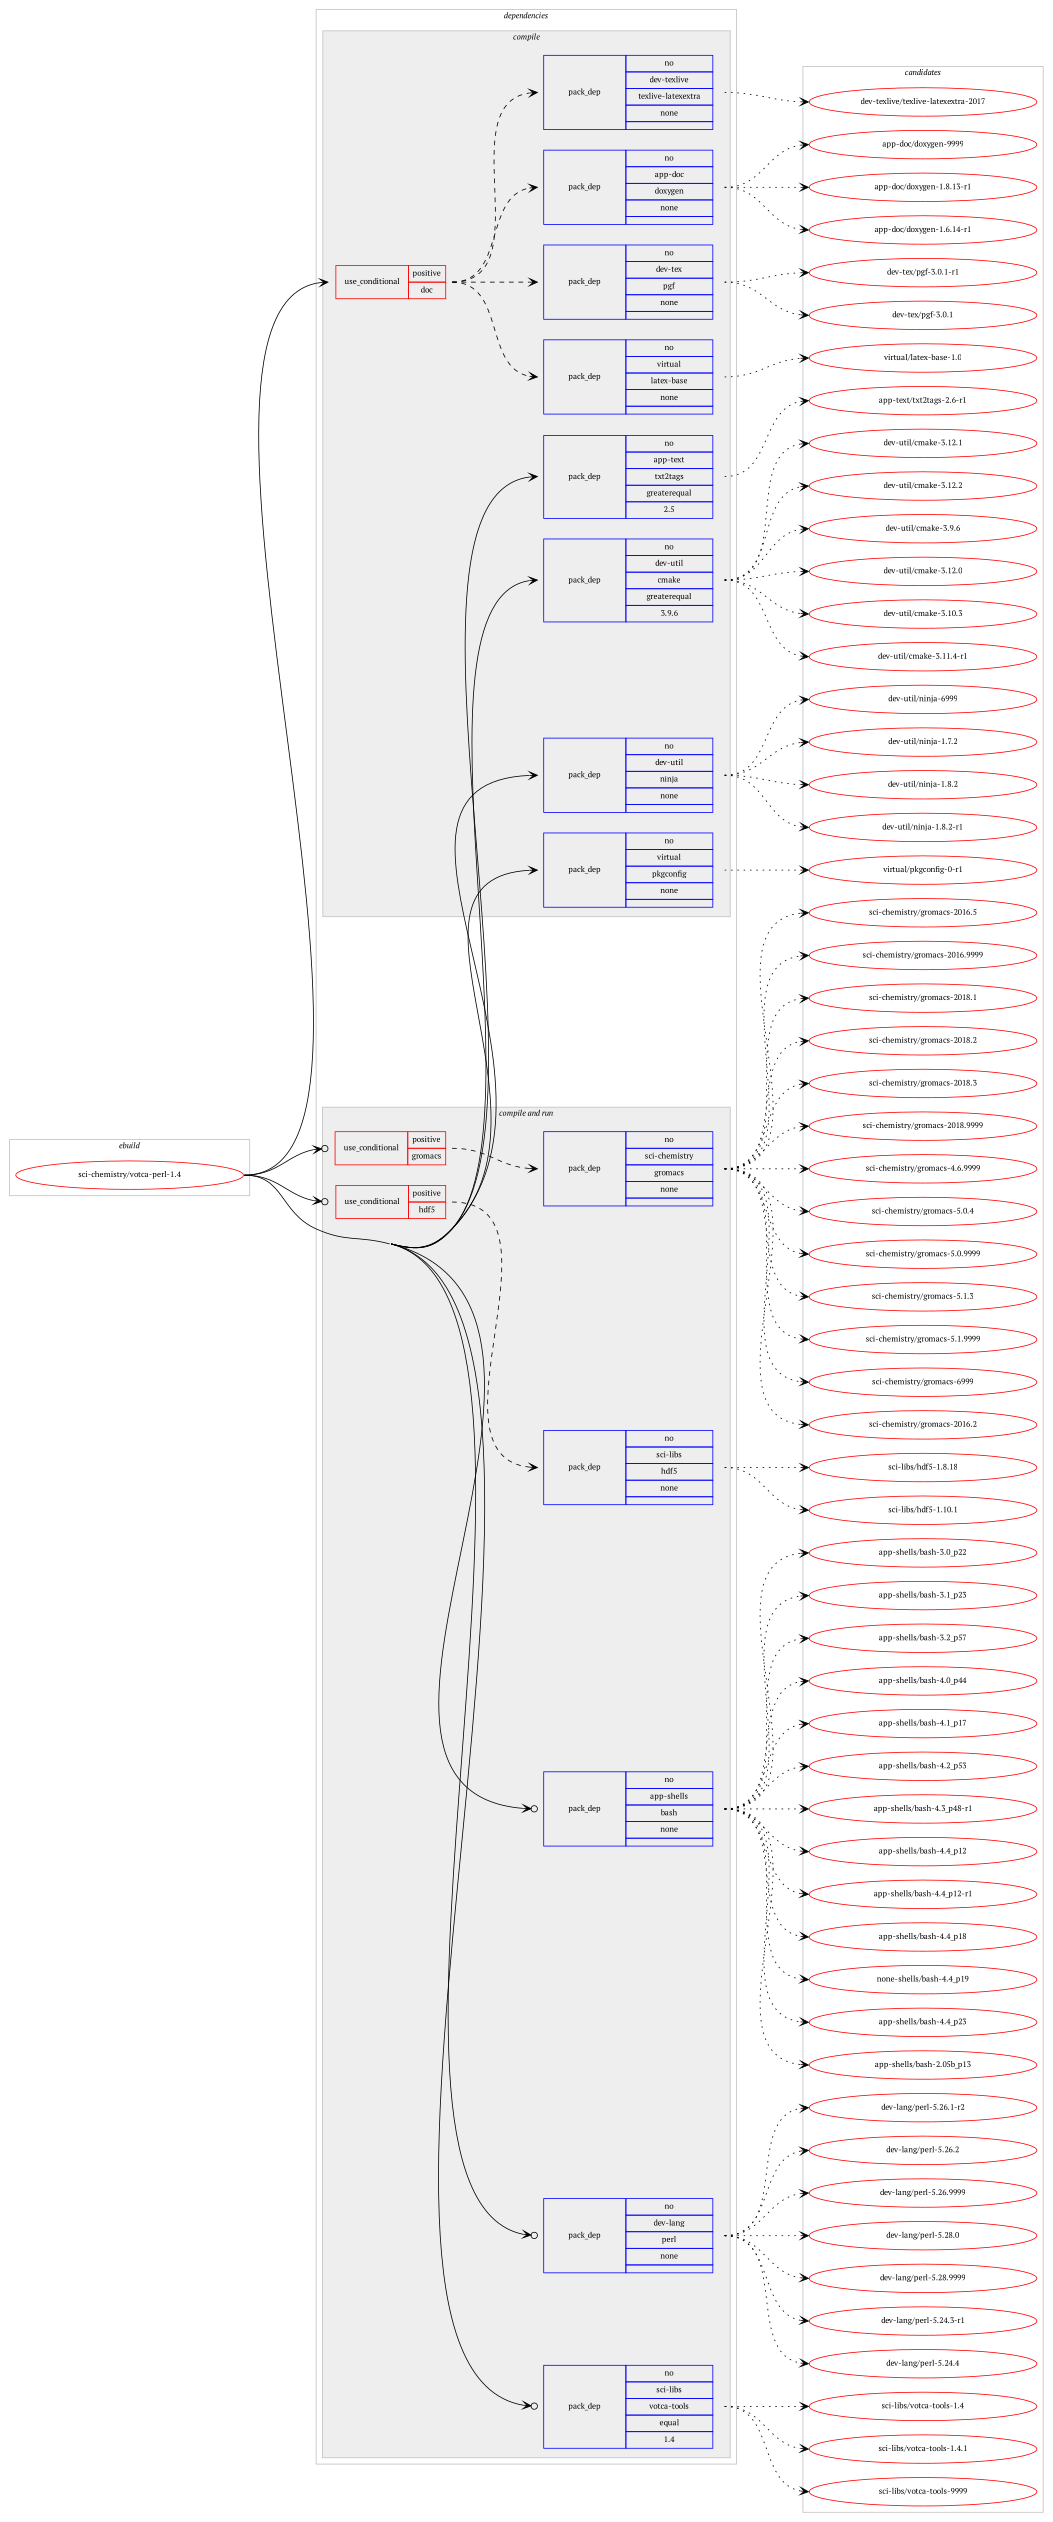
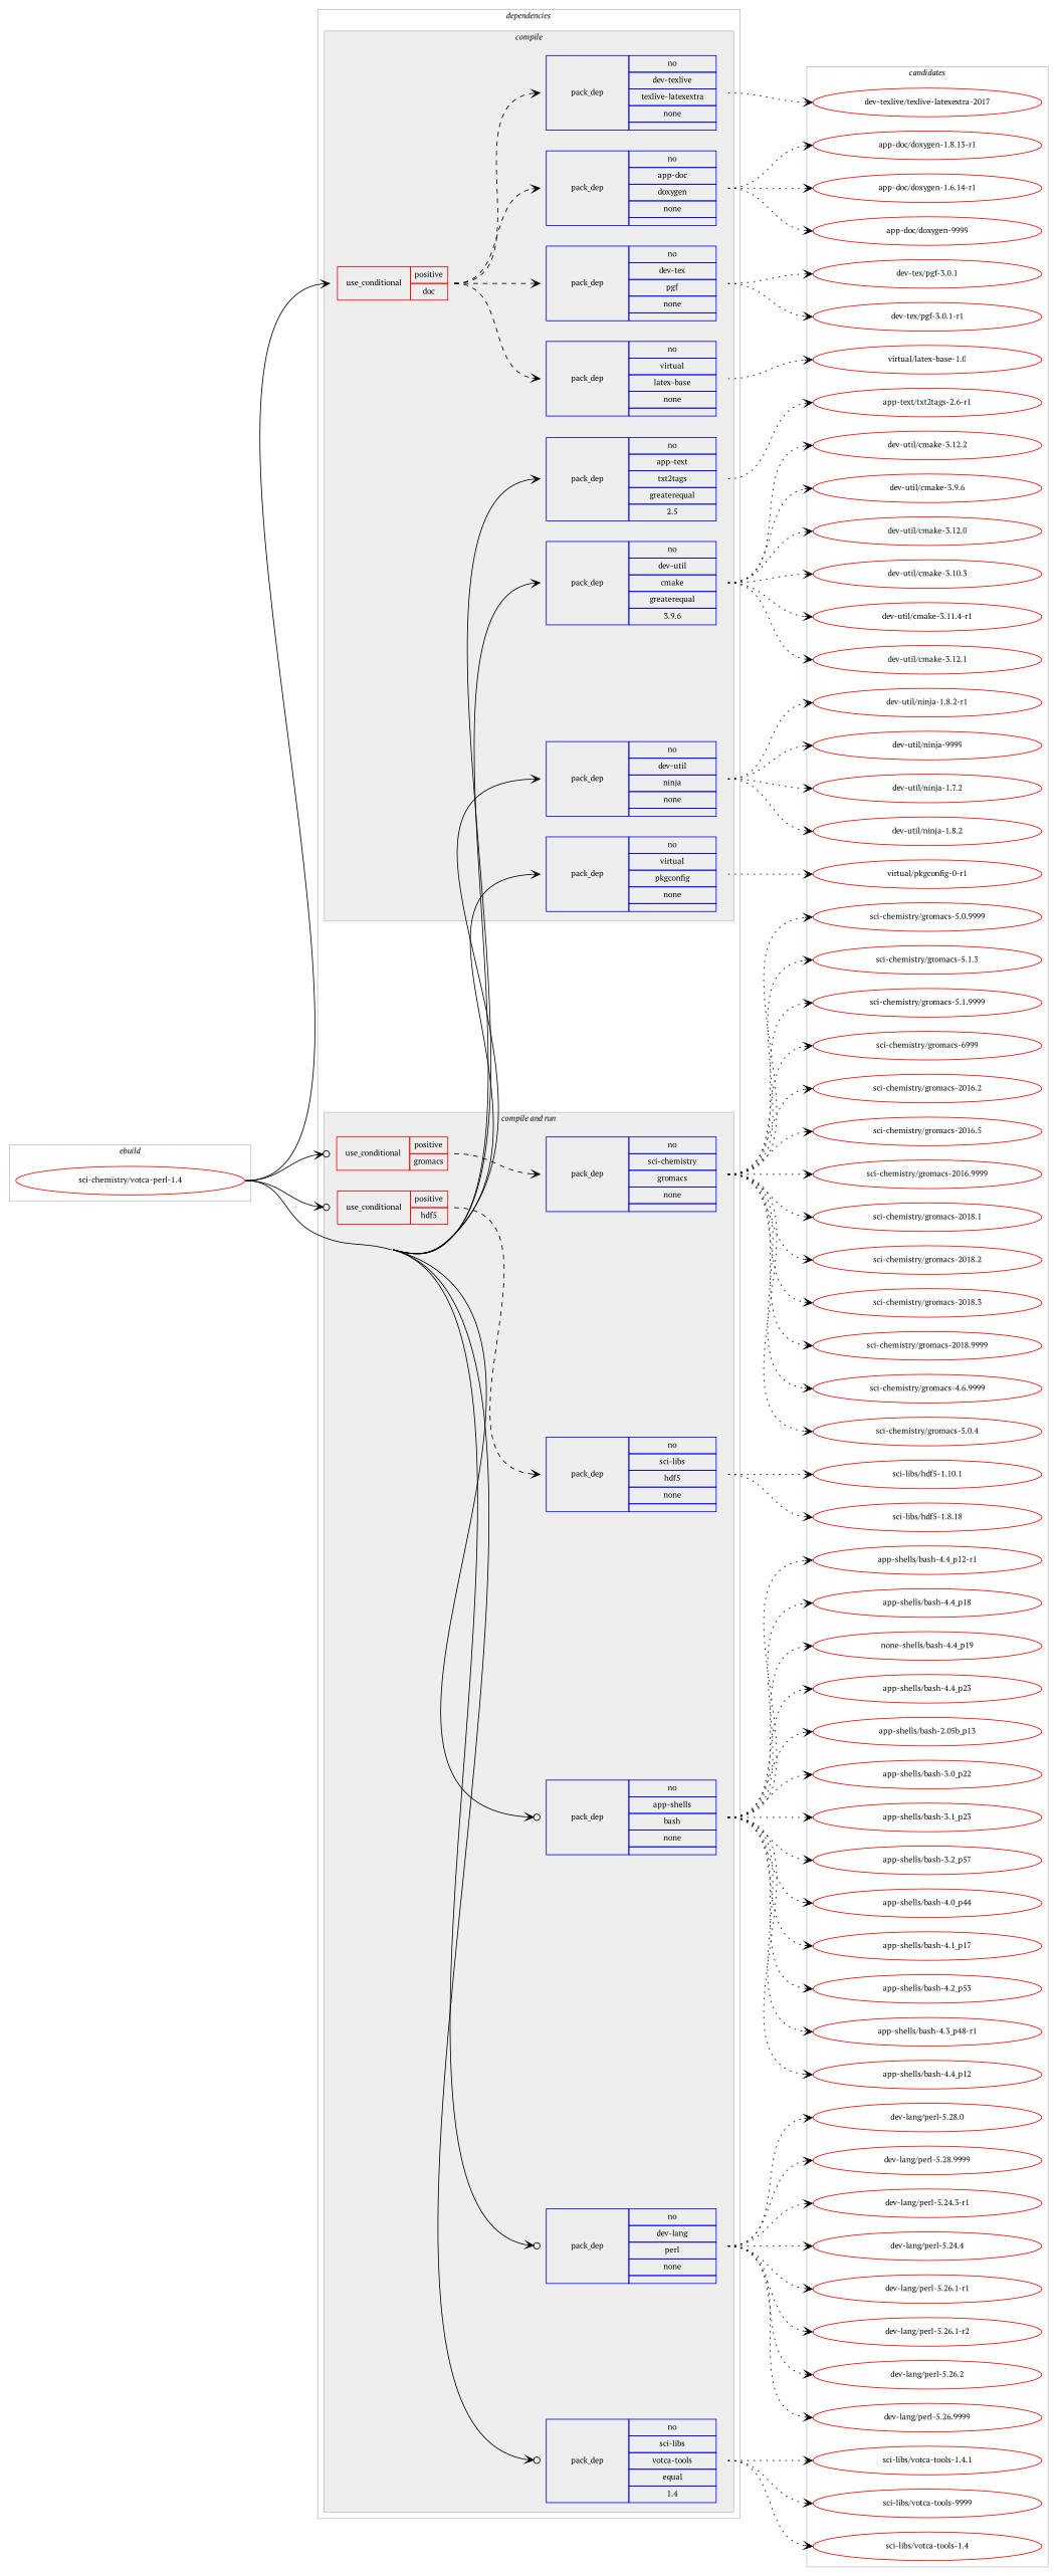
  digraph {
    compound=true
    concentrate=true
    fontname="PT Serif"
    fontsize=10
    newrank=true
    rankdir=LR
    ranksep=1.5
    node [color=red fontname="PT Serif" fontsize=10]
    edge [arrowhead=vee fontname="PT Serif" headport=w style=dotted tailport=e weight=100]
    n1 [label="sci-chemistry/votca-perl-1.4" width=4]
    n2 [color=blue label=<<TABLE BORDER="0" CELLBORDER="1" CELLSPACING="0" CELLPADDING="4" WIDTH="220"><TR><TD ROWSPAN="6" CELLPADDING="30">pack_dep</TD></TR><TR><TD WIDTH="110">no</TD></TR><TR><TD>app-doc</TD></TR><TR><TD>doxygen</TD></TR><TR><TD>none</TD></TR><TR><TD></TD></TR></TABLE>> shape=none]
    n3 [color=blue label=<<TABLE BORDER="0" CELLBORDER="1" CELLSPACING="0" CELLPADDING="4" WIDTH="220"><TR><TD ROWSPAN="6" CELLPADDING="30">pack_dep</TD></TR><TR><TD WIDTH="110">no</TD></TR><TR><TD>dev-texlive</TD></TR><TR><TD>texlive-latexextra</TD></TR><TR><TD>none</TD></TR><TR><TD></TD></TR></TABLE>> shape=none]
    n4 [color=blue label=<<TABLE BORDER="0" CELLBORDER="1" CELLSPACING="0" CELLPADDING="4" WIDTH="220"><TR><TD ROWSPAN="6" CELLPADDING="30">pack_dep</TD></TR><TR><TD WIDTH="110">no</TD></TR><TR><TD>virtual</TD></TR><TR><TD>latex-base</TD></TR><TR><TD>none</TD></TR><TR><TD></TD></TR></TABLE>> shape=none]
    n5 [color=blue label=<<TABLE BORDER="0" CELLBORDER="1" CELLSPACING="0" CELLPADDING="4" WIDTH="220"><TR><TD ROWSPAN="6" CELLPADDING="30">pack_dep</TD></TR><TR><TD WIDTH="110">no</TD></TR><TR><TD>dev-tex</TD></TR><TR><TD>pgf</TD></TR><TR><TD>none</TD></TR><TR><TD></TD></TR></TABLE>> shape=none]
    n6 [label=<<TABLE BORDER="0" CELLBORDER="1" CELLSPACING="0" CELLPADDING="4"><TR><TD ROWSPAN="3" CELLPADDING="10">use_conditional</TD></TR><TR><TD>positive</TD></TR><TR><TD>doc</TD></TR></TABLE>> shape=none]
    n7 [color=blue label=<<TABLE BORDER="0" CELLBORDER="1" CELLSPACING="0" CELLPADDING="4" WIDTH="220"><TR><TD ROWSPAN="6" CELLPADDING="30">pack_dep</TD></TR><TR><TD WIDTH="110">no</TD></TR><TR><TD>app-text</TD></TR><TR><TD>txt2tags</TD></TR><TR><TD>greaterequal</TD></TR><TR><TD>2.5</TD></TR></TABLE>> shape=none]
    n8 [color=blue label=<<TABLE BORDER="0" CELLBORDER="1" CELLSPACING="0" CELLPADDING="4" WIDTH="220"><TR><TD ROWSPAN="6" CELLPADDING="30">pack_dep</TD></TR><TR><TD WIDTH="110">no</TD></TR><TR><TD>dev-util</TD></TR><TR><TD>cmake</TD></TR><TR><TD>greaterequal</TD></TR><TR><TD>3.9.6</TD></TR></TABLE>> shape=none]
    n9 [color=blue label=<<TABLE BORDER="0" CELLBORDER="1" CELLSPACING="0" CELLPADDING="4" WIDTH="220"><TR><TD ROWSPAN="6" CELLPADDING="30">pack_dep</TD></TR><TR><TD WIDTH="110">no</TD></TR><TR><TD>dev-util</TD></TR><TR><TD>ninja</TD></TR><TR><TD>none</TD></TR><TR><TD></TD></TR></TABLE>> shape=none]
    n10 [color=blue label=<<TABLE BORDER="0" CELLBORDER="1" CELLSPACING="0" CELLPADDING="4" WIDTH="220"><TR><TD ROWSPAN="6" CELLPADDING="30">pack_dep</TD></TR><TR><TD WIDTH="110">no</TD></TR><TR><TD>virtual</TD></TR><TR><TD>pkgconfig</TD></TR><TR><TD>none</TD></TR><TR><TD></TD></TR></TABLE>> shape=none]
    n11 [color=blue label=<<TABLE BORDER="0" CELLBORDER="1" CELLSPACING="0" CELLPADDING="4" WIDTH="220"><TR><TD ROWSPAN="6" CELLPADDING="30">pack_dep</TD></TR><TR><TD WIDTH="110">no</TD></TR><TR><TD>sci-chemistry</TD></TR><TR><TD>gromacs</TD></TR><TR><TD>none</TD></TR><TR><TD></TD></TR></TABLE>> shape=none]
    n12 [label=<<TABLE BORDER="0" CELLBORDER="1" CELLSPACING="0" CELLPADDING="4"><TR><TD ROWSPAN="3" CELLPADDING="10">use_conditional</TD></TR><TR><TD>positive</TD></TR><TR><TD>gromacs</TD></TR></TABLE>> shape=none]
    n13 [color=blue label=<<TABLE BORDER="0" CELLBORDER="1" CELLSPACING="0" CELLPADDING="4" WIDTH="220"><TR><TD ROWSPAN="6" CELLPADDING="30">pack_dep</TD></TR><TR><TD WIDTH="110">no</TD></TR><TR><TD>sci-libs</TD></TR><TR><TD>hdf5</TD></TR><TR><TD>none</TD></TR><TR><TD></TD></TR></TABLE>> shape=none]
    n14 [label=<<TABLE BORDER="0" CELLBORDER="1" CELLSPACING="0" CELLPADDING="4"><TR><TD ROWSPAN="3" CELLPADDING="10">use_conditional</TD></TR><TR><TD>positive</TD></TR><TR><TD>hdf5</TD></TR></TABLE>> shape=none]
    n15 [color=blue label=<<TABLE BORDER="0" CELLBORDER="1" CELLSPACING="0" CELLPADDING="4" WIDTH="220"><TR><TD ROWSPAN="6" CELLPADDING="30">pack_dep</TD></TR><TR><TD WIDTH="110">no</TD></TR><TR><TD>app-shells</TD></TR><TR><TD>bash</TD></TR><TR><TD>none</TD></TR><TR><TD></TD></TR></TABLE>> shape=none]
    n16 [color=blue label=<<TABLE BORDER="0" CELLBORDER="1" CELLSPACING="0" CELLPADDING="4" WIDTH="220"><TR><TD ROWSPAN="6" CELLPADDING="30">pack_dep</TD></TR><TR><TD WIDTH="110">no</TD></TR><TR><TD>dev-lang</TD></TR><TR><TD>perl</TD></TR><TR><TD>none</TD></TR><TR><TD></TD></TR></TABLE>> shape=none]
    n17 [color=blue label=<<TABLE BORDER="0" CELLBORDER="1" CELLSPACING="0" CELLPADDING="4" WIDTH="220"><TR><TD ROWSPAN="6" CELLPADDING="30">pack_dep</TD></TR><TR><TD WIDTH="110">no</TD></TR><TR><TD>sci-libs</TD></TR><TR><TD>votca-tools</TD></TR><TR><TD>equal</TD></TR><TR><TD>1.4</TD></TR></TABLE>> shape=none]
    n18 [label="app-doc/doxygen-1.8.13-r1" width=4]
    n19 [label="app-doc/doxygen-1.6.14-r1" width=4]
    n20 [label="app-doc/doxygen-9999" width=4]
    n21 [label="dev-texlive/texlive-latexextra-2017" width=4]
    n22 [label="virtual/latex-base-1.0" width=4]
    n23 [label="dev-tex/pgf-3.0.1" width=4]
    n24 [label="dev-tex/pgf-3.0.1-r1" width=4]
    n25 [label="app-text/txt2tags-2.6-r1" width=4]
    n26 [label="dev-util/cmake-3.12.0" width=4]
    n27 [label="dev-util/cmake-3.10.3" width=4]
    n28 [label="dev-util/cmake-3.11.4-r1" width=4]
    n29 [label="dev-util/cmake-3.12.1" width=4]
    n30 [label="dev-util/cmake-3.12.2" width=4]
    n31 [label="dev-util/cmake-3.9.6" width=4]
    n32 [label="dev-util/ninja-1.7.2" width=4]
    n33 [label="dev-util/ninja-1.8.2" width=4]
    n34 [label="dev-util/ninja-1.8.2-r1" width=4]
-   n35 [label="dev-util/ninja-6999" width=4]
+   n35 [label="dev-util/ninja-9999" width=4]
    n36 [label="virtual/pkgconfig-0-r1" width=4]
    n37 [label="sci-chemistry/gromacs-2016.2" width=4]
    n38 [label="sci-chemistry/gromacs-2016.5" width=4]
    n39 [label="sci-chemistry/gromacs-2016.9999" width=4]
    n40 [label="sci-chemistry/gromacs-2018.1" width=4]
    n41 [label="sci-chemistry/gromacs-2018.2" width=4]
    n42 [label="sci-chemistry/gromacs-2018.3" width=4]
    n43 [label="sci-chemistry/gromacs-2018.9999" width=4]
    n44 [label="sci-chemistry/gromacs-4.6.9999" width=4]
    n45 [label="sci-chemistry/gromacs-5.0.4" width=4]
    n46 [label="sci-chemistry/gromacs-5.0.9999" width=4]
    n47 [label="sci-chemistry/gromacs-5.1.3" width=4]
    n48 [label="sci-chemistry/gromacs-5.1.9999" width=4]
    n49 [label="sci-chemistry/gromacs-6999" width=4]
    n50 [label="sci-libs/hdf5-1.10.1" width=4]
    n51 [label="sci-libs/hdf5-1.8.18" width=4]
    n52 [label="app-shells/bash-2.05b_p13" width=4]
    n53 [label="app-shells/bash-3.0_p22" width=4]
    n54 [label="app-shells/bash-3.1_p23" width=4]
    n55 [label="app-shells/bash-3.2_p57" width=4]
    n56 [label="app-shells/bash-4.0_p44" width=4]
    n57 [label="app-shells/bash-4.1_p17" width=4]
    n58 [label="app-shells/bash-4.2_p53" width=4]
    n59 [label="app-shells/bash-4.3_p48-r1" width=4]
    n60 [label="app-shells/bash-4.4_p12" width=4]
    n61 [label="app-shells/bash-4.4_p12-r1" width=4]
    n62 [label="app-shells/bash-4.4_p18" width=4]
    n63 [label="none-shells/bash-4.4_p19" width=4]
    n64 [label="app-shells/bash-4.4_p23" width=4]
    n65 [label="dev-lang/perl-5.24.3-r1" width=4]
    n66 [label="dev-lang/perl-5.24.4" width=4]
+   n67 [label="dev-lang/perl-5.26.1-r1" width=4]
    n68 [label="dev-lang/perl-5.26.1-r2" width=4]
    n69 [label="dev-lang/perl-5.26.2" width=4]
    n70 [label="dev-lang/perl-5.26.9999" width=4]
    n71 [label="dev-lang/perl-5.28.0" width=4]
    n72 [label="dev-lang/perl-5.28.9999" width=4]
    n73 [label="sci-libs/votca-tools-1.4" width=4]
    n74 [label="sci-libs/votca-tools-1.4.1" width=4]
    n75 [label="sci-libs/votca-tools-9999" width=4]
    subgraph cluster_1 {
      color=gray
      label=<<i>ebuild</i>>
      rank=same
      n1
    }
    subgraph cluster_2 {
      color=gray
      label=<<i>dependencies</i>>
      subgraph cluster_3 {
        color=gray
        fillcolor="#eeeeee"
        label=<<i>compile</i>>
        style=filled
        subgraph sub_4 {
          color=gray
          fillcolor="#eeeeee"
          label=<<i>compile</i>>
          style=filled
          n6
          subgraph sub_5 {
            color=gray
            fillcolor="#eeeeee"
            label=<<i>compile</i>>
            style=filled
            n2
          }
          subgraph sub_6 {
            color=gray
            fillcolor="#eeeeee"
            label=<<i>compile</i>>
            style=filled
            n3
          }
          subgraph sub_7 {
            color=gray
            fillcolor="#eeeeee"
            label=<<i>compile</i>>
            style=filled
            n4
          }
          subgraph sub_8 {
            color=gray
            fillcolor="#eeeeee"
            label=<<i>compile</i>>
            style=filled
            n5
          }
        }
        subgraph sub_9 {
          color=gray
          fillcolor="#eeeeee"
          label=<<i>compile</i>>
          style=filled
          n7
        }
        subgraph sub_10 {
          color=gray
          fillcolor="#eeeeee"
          label=<<i>compile</i>>
          style=filled
          n8
        }
        subgraph sub_11 {
          color=gray
          fillcolor="#eeeeee"
          label=<<i>compile</i>>
          style=filled
          n9
        }
        subgraph sub_12 {
          color=gray
          fillcolor="#eeeeee"
          label=<<i>compile</i>>
          style=filled
          n10
        }
      }
      subgraph cluster_13 {
        color=gray
        fillcolor="#eeeeee"
        label=<<i>compile and run</i>>
        style=filled
        subgraph sub_14 {
          color=gray
          fillcolor="#eeeeee"
          label=<<i>compile and run</i>>
          style=filled
          n12
          subgraph sub_15 {
            color=gray
            fillcolor="#eeeeee"
            label=<<i>compile and run</i>>
            style=filled
            n11
          }
        }
        subgraph sub_16 {
          color=gray
          fillcolor="#eeeeee"
          label=<<i>compile and run</i>>
          style=filled
          n14
          subgraph sub_17 {
            color=gray
            fillcolor="#eeeeee"
            label=<<i>compile and run</i>>
            style=filled
            n13
          }
        }
        subgraph sub_18 {
          color=gray
          fillcolor="#eeeeee"
          label=<<i>compile and run</i>>
          style=filled
          n15
        }
        subgraph sub_19 {
          color=gray
          fillcolor="#eeeeee"
          label=<<i>compile and run</i>>
          style=filled
          n16
        }
        subgraph sub_20 {
          color=gray
          fillcolor="#eeeeee"
          label=<<i>compile and run</i>>
          style=filled
          n17
        }
      }
      subgraph cluster_21 {
        color=gray
        fillcolor="#eeeeee"
        label=<<i>run</i>>
        style=filled
      }
    }
    subgraph cluster_22 {
      color=gray
      label=<<i>candidates</i>>
      rank=same
      subgraph sub_23 {
        color=black
        label=<<i>candidates</i>>
        nodesep=1
        rank=same
        n18
        n19
        n20
      }
      subgraph sub_24 {
        color=black
        label=<<i>candidates</i>>
        nodesep=1
        rank=same
        n21
      }
      subgraph sub_25 {
        color=black
        label=<<i>candidates</i>>
        nodesep=1
        rank=same
        n22
      }
      subgraph sub_26 {
        color=black
        label=<<i>candidates</i>>
        nodesep=1
        rank=same
        n23
        n24
      }
      subgraph sub_27 {
        color=black
        label=<<i>candidates</i>>
        nodesep=1
        rank=same
        n25
      }
      subgraph sub_28 {
        color=black
        label=<<i>candidates</i>>
        nodesep=1
        rank=same
        n26
        n27
        n28
        n29
        n30
        n31
      }
      subgraph sub_29 {
        color=black
        label=<<i>candidates</i>>
        nodesep=1
        rank=same
        n32
        n33
        n34
        n35
      }
      subgraph sub_30 {
        color=black
        label=<<i>candidates</i>>
        nodesep=1
        rank=same
        n36
      }
      subgraph sub_31 {
        color=black
        label=<<i>candidates</i>>
        nodesep=1
        rank=same
        n37
        n38
        n39
        n40
        n41
        n42
        n43
        n44
        n45
        n46
        n47
        n48
        n49
      }
      subgraph sub_32 {
        color=black
        label=<<i>candidates</i>>
        nodesep=1
        rank=same
        n50
        n51
      }
      subgraph sub_33 {
        color=black
        label=<<i>candidates</i>>
        nodesep=1
        rank=same
        n52
        n53
        n54
        n55
        n56
        n57
        n58
        n59
        n60
        n61
        n62
        n63
        n64
      }
      subgraph sub_34 {
        color=black
        label=<<i>candidates</i>>
        nodesep=1
        rank=same
        n65
        n66
+       n67
        n68
        n69
        n70
        n71
        n72
      }
      subgraph sub_35 {
        color=black
        label=<<i>candidates</i>>
        nodesep=1
        rank=same
        n73
        n74
        n75
      }
    }
    n1 -> n6 [style=solid weight=20]
    n1 -> n7 [style=solid weight=20]
    n1 -> n8 [style=solid weight=20]
    n1 -> n9 [style=solid weight=20]
    n1 -> n10 [style=solid weight=20]
    n1 -> n12 [arrowhead=odotvee style=solid weight=20]
    n1 -> n14 [arrowhead=odotvee style=solid weight=20]
    n1 -> n15 [arrowhead=odotvee style=solid weight=20]
    n1 -> n16 [arrowhead=odotvee style=solid weight=20]
    n1 -> n17 [arrowhead=odotvee style=solid weight=20]
    n2 -> n18
    n2 -> n19
    n2 -> n20
    n3 -> n21
    n4 -> n22
    n5 -> n23
    n5 -> n24
    n6 -> n2 [style=dashed weight=20]
    n6 -> n3 [style=dashed weight=20]
    n6 -> n4 [style=dashed weight=20]
    n6 -> n5 [style=dashed weight=20]
    n7 -> n25
    n8 -> n26
    n8 -> n27
    n8 -> n28
    n8 -> n29
    n8 -> n30
    n8 -> n31
    n9 -> n32
    n9 -> n33
    n9 -> n34
    n9 -> n35
    n10 -> n36
    n11 -> n37
    n11 -> n38
    n11 -> n39
    n11 -> n40
    n11 -> n41
    n11 -> n42
    n11 -> n43
    n11 -> n44
    n11 -> n45
    n11 -> n46
    n11 -> n47
    n11 -> n48
    n11 -> n49
    n12 -> n11 [style=dashed weight=20]
    n13 -> n50
    n13 -> n51
    n14 -> n13 [style=dashed weight=20]
    n15 -> n52
    n15 -> n53
    n15 -> n54
    n15 -> n55
    n15 -> n56
    n15 -> n57
    n15 -> n58
    n15 -> n59
    n15 -> n60
    n15 -> n61
    n15 -> n62
    n15 -> n63
    n15 -> n64
    n16 -> n65
    n16 -> n66
+   n16 -> n67
    n16 -> n68
    n16 -> n69
    n16 -> n70
    n16 -> n71
    n16 -> n72
    n17 -> n73
    n17 -> n74
    n17 -> n75
  }
